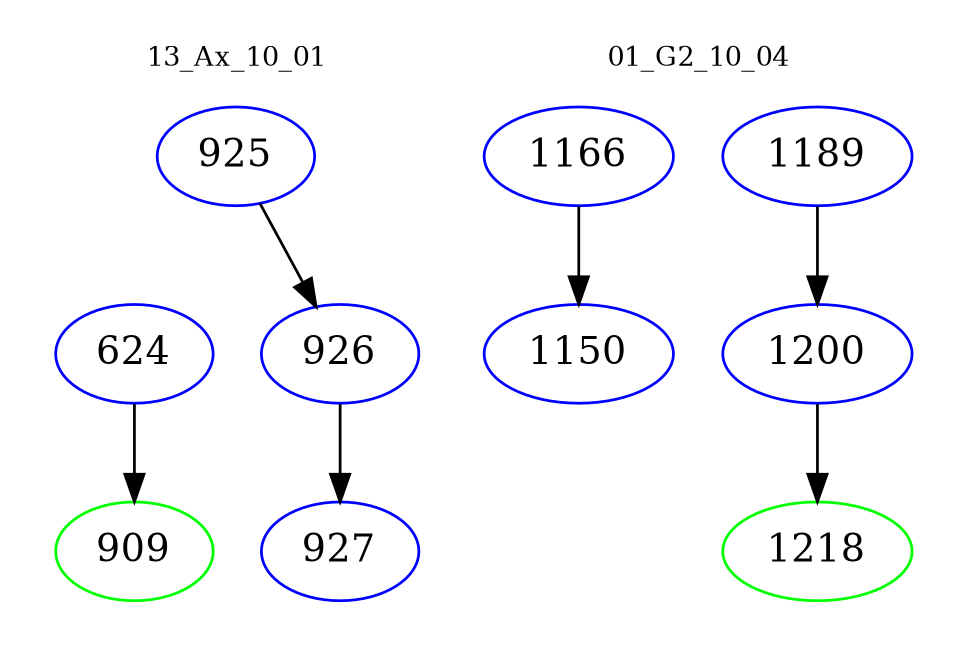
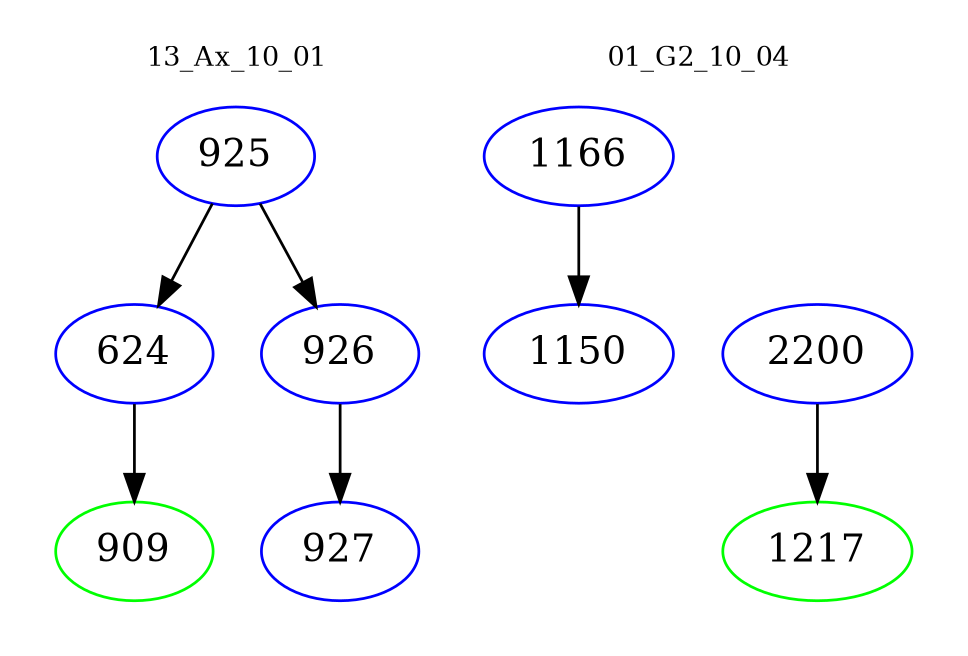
  digraph {
    node [color=blue]
    edge [color=black]
    n1 [label=925]
    n2 [label=624]
    n3 [label=926]
    n4 [color=green label=909]
    n5 [label=927]
-   n6 [label=1189]
    n7 [label=1166]
-   n8 [label=1200]
+   n8 [label=2200]
    n9 [label=1150]
-   n10 [color=green label=1218]
+   n10 [color=green label=1217]
    subgraph cluster_1 {
      color=white
      fontsize=10
      label="13_Ax_10_01"
      n1
      n2
      n3
      n4
      n5
    }
    subgraph cluster_2 {
      color=white
      fontsize=10
      label="01_G2_10_04"
-     n6
      n7
      n8
      n9
      n10
    }
+   n1 -> n2
    n1 -> n3
    n2 -> n4
    n3 -> n5
-   n6 -> n8
    n7 -> n9
    n8 -> n10
  }
